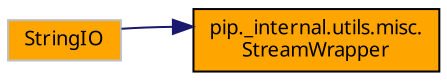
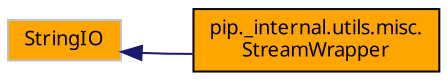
  digraph {
    rankdir=LR
    fontname="Noto Sans"
    node [fillcolor=orange fontname="Noto Sans" fontsize=10 shape=record style=filled]
    n1 [color=grey75 height=0.2 label=StringIO width=0.4]
    n2 [color=black height=0.2 label="pip._internal.utils.misc.\lStreamWrapper" width=0.4]
-   n2 -> n1 [color=midnightblue dir=back fontname="Noto Sans" fontsize=10 labelfontname=Helvetica labelfontsize=10 style=solid]
+   n1 -> n2 [color=midnightblue dir=back fontname="Noto Sans" fontsize=10 labelfontname=Helvetica labelfontsize=10 style=solid]
  }
